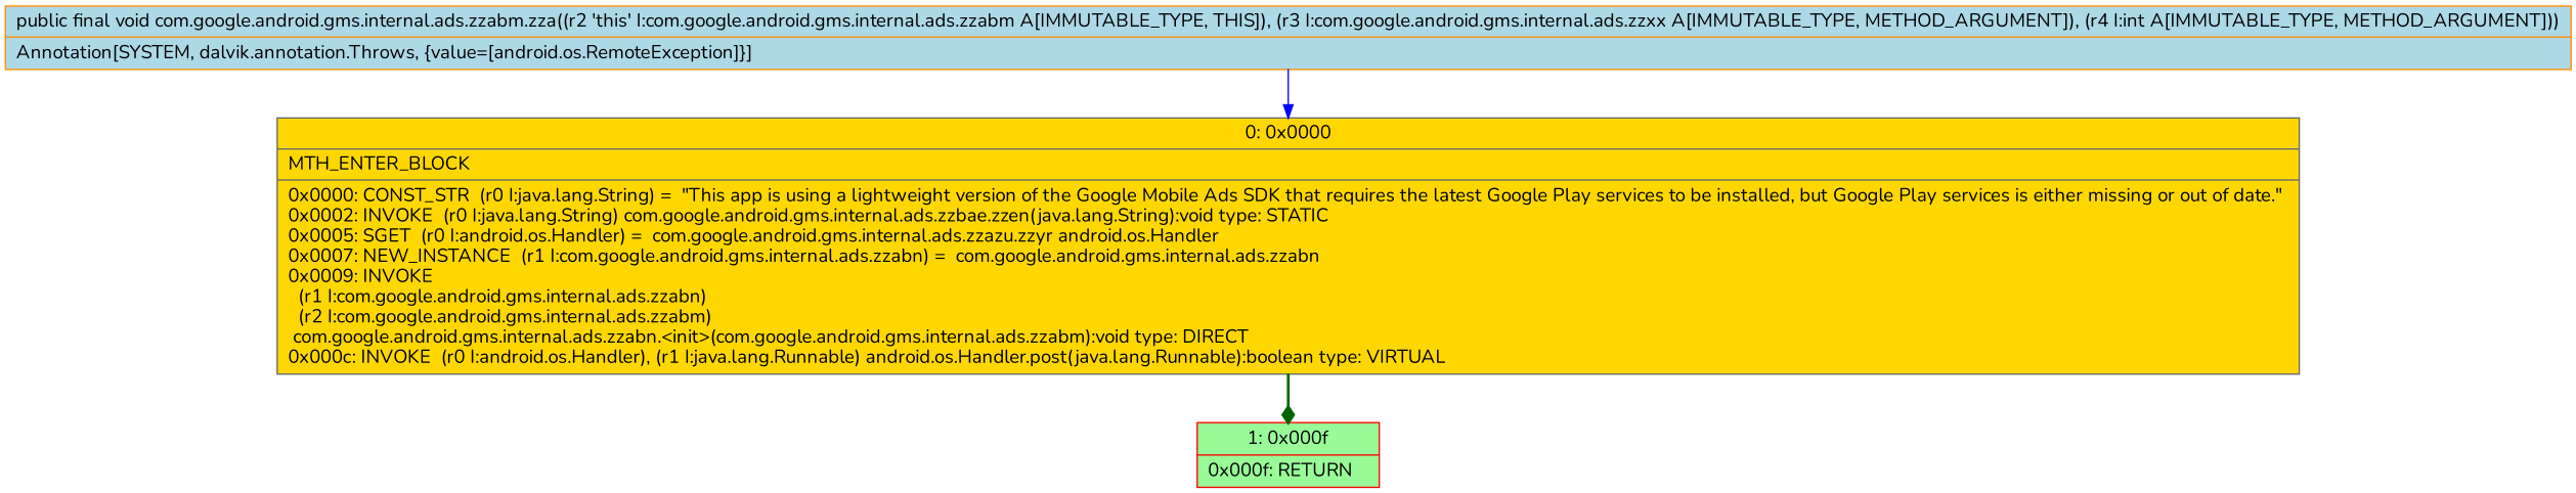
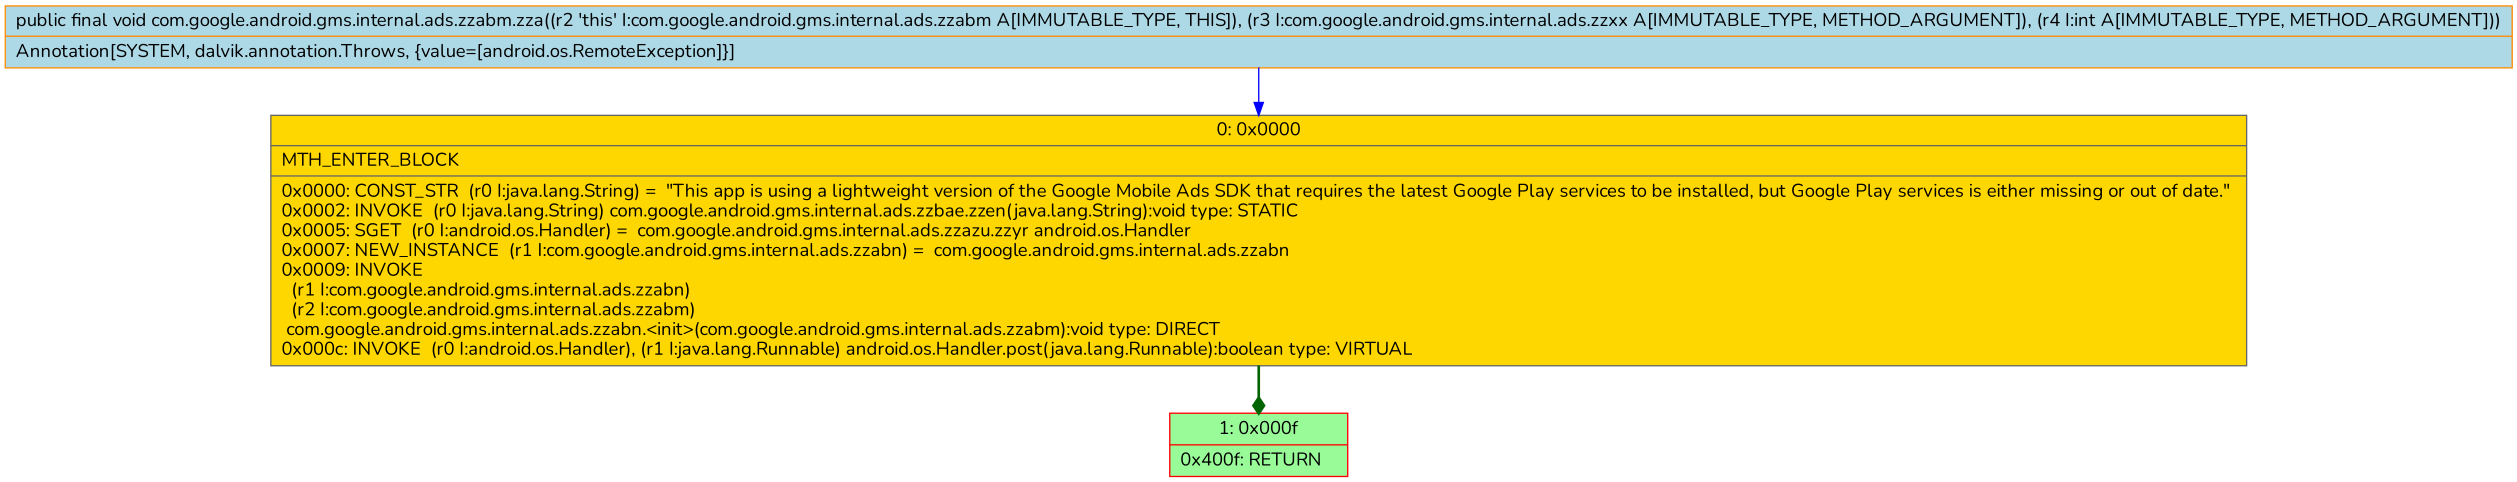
  digraph {
    fontname=Nunito
    node [shape=record style=filled fontname=Nunito]
    edge [fontname=Nunito]
    n1 [label="{0\:\ 0x0000|MTH_ENTER_BLOCK\l|0x0000: CONST_STR  (r0 I:java.lang.String) =  \"This app is using a lightweight version of the Google Mobile Ads SDK that requires the latest Google Play services to be installed, but Google Play services is either missing or out of date.\" \l0x0002: INVOKE  (r0 I:java.lang.String) com.google.android.gms.internal.ads.zzbae.zzen(java.lang.String):void type: STATIC \l0x0005: SGET  (r0 I:android.os.Handler) =  com.google.android.gms.internal.ads.zzazu.zzyr android.os.Handler \l0x0007: NEW_INSTANCE  (r1 I:com.google.android.gms.internal.ads.zzabn) =  com.google.android.gms.internal.ads.zzabn \l0x0009: INVOKE  \l  (r1 I:com.google.android.gms.internal.ads.zzabn)\l  (r2 I:com.google.android.gms.internal.ads.zzabm)\l com.google.android.gms.internal.ads.zzabn.\<init\>(com.google.android.gms.internal.ads.zzabm):void type: DIRECT \l0x000c: INVOKE  (r0 I:android.os.Handler), (r1 I:java.lang.Runnable) android.os.Handler.post(java.lang.Runnable):boolean type: VIRTUAL \l}" fillcolor=gold color=gray40]
-   n2 [label="{1\:\ 0x000f|0x000f: RETURN   \l}" fillcolor=palegreen color=red]
+   n2 [label="{1\:\ 0x000f|0x400f: RETURN   \l}" fillcolor=palegreen color=red]
    n3 [label="{public final void com.google.android.gms.internal.ads.zzabm.zza((r2 'this' I:com.google.android.gms.internal.ads.zzabm A[IMMUTABLE_TYPE, THIS]), (r3 I:com.google.android.gms.internal.ads.zzxx A[IMMUTABLE_TYPE, METHOD_ARGUMENT]), (r4 I:int A[IMMUTABLE_TYPE, METHOD_ARGUMENT]))  | Annotation[SYSTEM, dalvik.annotation.Throws, \{value=[android.os.RemoteException]\}]\l}" fillcolor=lightblue color=darkorange]
    n1 -> n2 [color=darkgreen style=bold arrowhead=diamond]
    n3 -> n1 [color=blue style=solid arrowhead=normal]
  }
